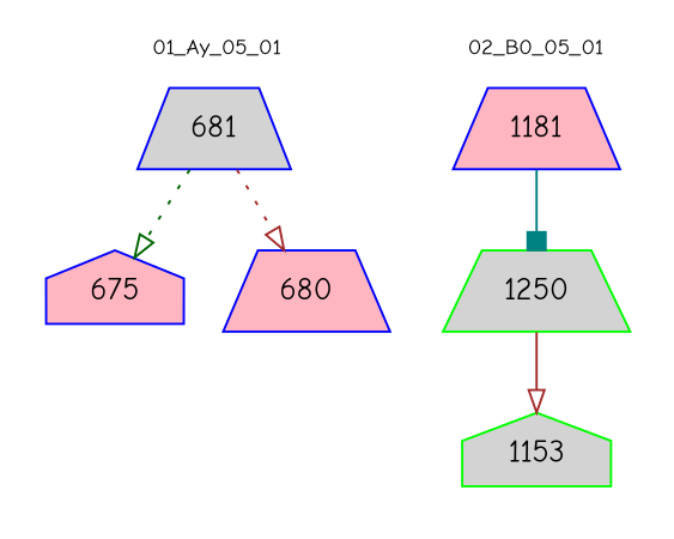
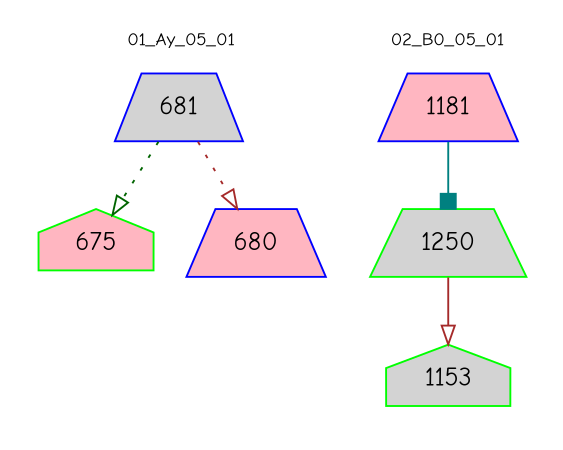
  digraph {
    fontname="Comic Neue"
    node [color=blue fillcolor=lightgrey fontname="Comic Neue" shape=trapezium style=filled]
    edge [arrowhead=onormal color=brown fontname="Comic Neue" style=dotted]
    n1 [label=681]
-   n2 [fillcolor=lightpink label=675 shape=house]
+   n2 [color=green fillcolor=lightpink label=675 shape=house]
    n3 [fillcolor=lightpink label=680]
    n4 [fillcolor=lightpink label=1181]
    n5 [color=green label=1250]
    n6 [color=green label=1153 shape=house]
    subgraph cluster_1 {
      color=white
      fontsize=10
      label="01_Ay_05_01"
      n1
      n2
      n3
    }
    subgraph cluster_2 {
      color=white
      fontsize=10
      label="02_B0_05_01"
      n4
      n5
      n6
    }
    n1 -> n2 [color=darkgreen]
    n1 -> n3
    n4 -> n5 [arrowhead=box color=teal style=solid]
    n5 -> n6 [style=solid]
  }
